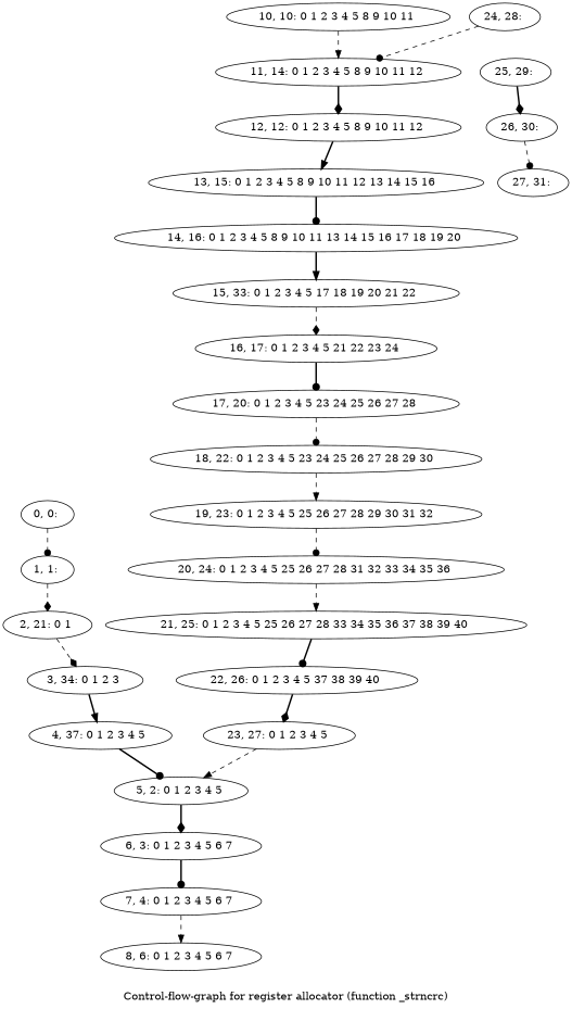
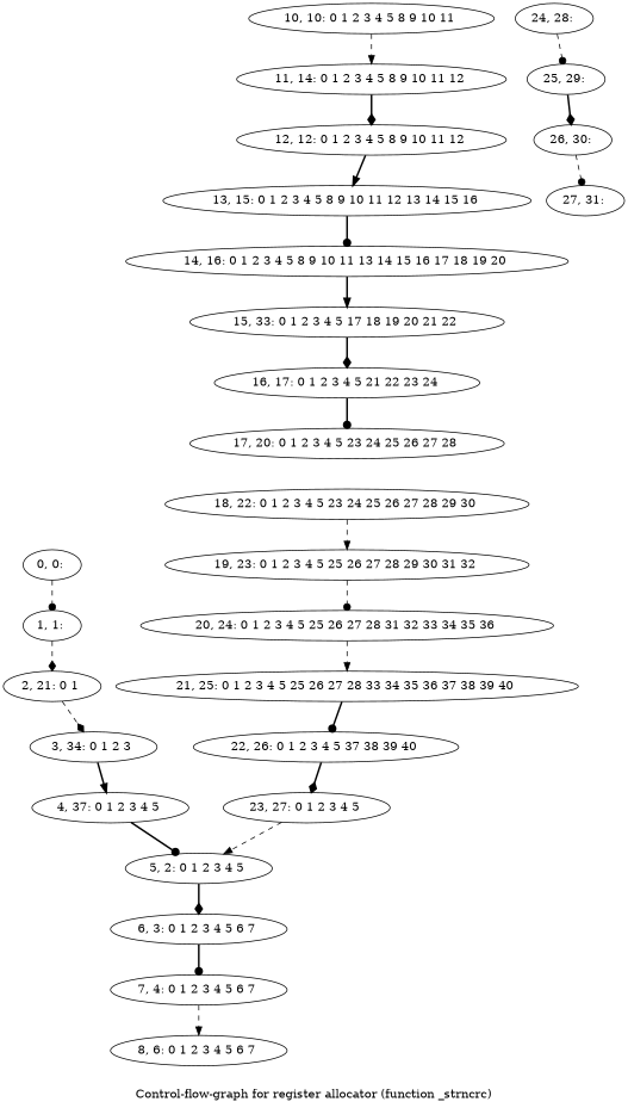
  digraph {
    label="Control-flow-graph for register allocator (function _strncrc)"
    edge [arrowhead=dot style=dashed]
    n1 [label="0, 0: "]
    n2 [label="1, 1: "]
    n3 [label="2, 21: 0 1 "]
    n4 [label="3, 34: 0 1 2 3 "]
    n5 [label="4, 37: 0 1 2 3 4 5 "]
    n6 [label="5, 2: 0 1 2 3 4 5 "]
    n7 [label="6, 3: 0 1 2 3 4 5 6 7 "]
    n8 [label="7, 4: 0 1 2 3 4 5 6 7 "]
    n9 [label="8, 6: 0 1 2 3 4 5 6 7 "]
    n10 [label="10, 10: 0 1 2 3 4 5 8 9 10 11 "]
    n11 [label="11, 14: 0 1 2 3 4 5 8 9 10 11 12 "]
    n12 [label="24, 28: "]
    n13 [label="25, 29: "]
    n14 [label="12, 12: 0 1 2 3 4 5 8 9 10 11 12 "]
    n15 [label="13, 15: 0 1 2 3 4 5 8 9 10 11 12 13 14 15 16 "]
    n16 [label="14, 16: 0 1 2 3 4 5 8 9 10 11 13 14 15 16 17 18 19 20 "]
    n17 [label="15, 33: 0 1 2 3 4 5 17 18 19 20 21 22 "]
    n18 [label="16, 17: 0 1 2 3 4 5 21 22 23 24 "]
    n19 [label="17, 20: 0 1 2 3 4 5 23 24 25 26 27 28 "]
    n20 [label="18, 22: 0 1 2 3 4 5 23 24 25 26 27 28 29 30 "]
    n21 [label="19, 23: 0 1 2 3 4 5 25 26 27 28 29 30 31 32 "]
    n22 [label="20, 24: 0 1 2 3 4 5 25 26 27 28 31 32 33 34 35 36 "]
    n23 [label="21, 25: 0 1 2 3 4 5 25 26 27 28 33 34 35 36 37 38 39 40 "]
    n24 [label="22, 26: 0 1 2 3 4 5 37 38 39 40 "]
    n25 [label="23, 27: 0 1 2 3 4 5 "]
    n26 [label="26, 30: "]
    n27 [label="27, 31: "]
    n1 -> n2
    n2 -> n3 [arrowhead=diamond]
    n3 -> n4 [arrowhead=diamond]
    n4 -> n5 [arrowhead=normal style=bold]
    n5 -> n6 [style=bold]
    n6 -> n7 [arrowhead=diamond style=bold]
    n7 -> n8 [style=bold]
    n8 -> n9 [arrowhead=normal]
    n10 -> n11 [arrowhead=normal]
    n11 -> n14 [arrowhead=diamond style=bold]
-   n12 -> n11
+   n12 -> n13
    n13 -> n26 [arrowhead=diamond style=bold]
    n14 -> n15 [arrowhead=normal style=bold]
    n15 -> n16 [style=bold]
    n16 -> n17 [arrowhead=normal style=bold]
-   n17 -> n18 [arrowhead=diamond]
+   n17 -> n18 [arrowhead=diamond style=bold]
    n18 -> n19 [style=bold]
-   n19 -> n20
    n20 -> n21 [arrowhead=normal]
    n21 -> n22
    n22 -> n23 [arrowhead=normal]
    n23 -> n24 [style=bold]
    n24 -> n25 [arrowhead=diamond style=bold]
    n25 -> n6 [arrowhead=normal]
    n26 -> n27
  }
